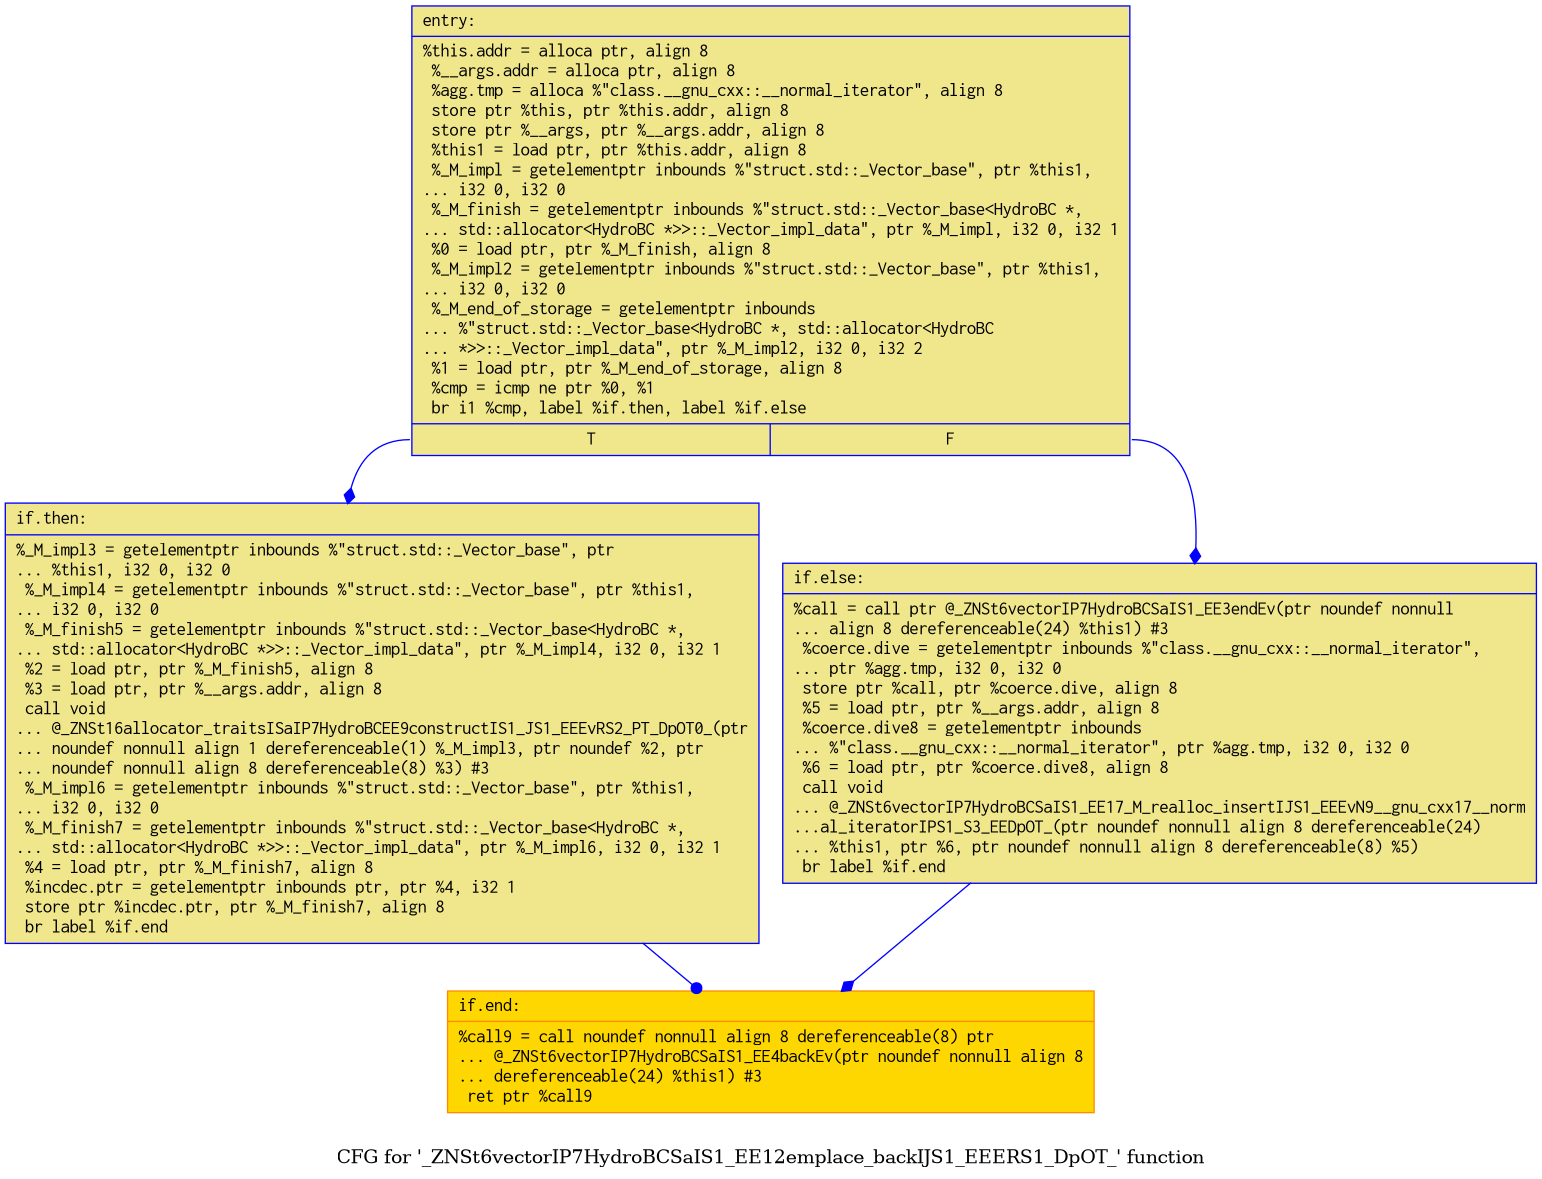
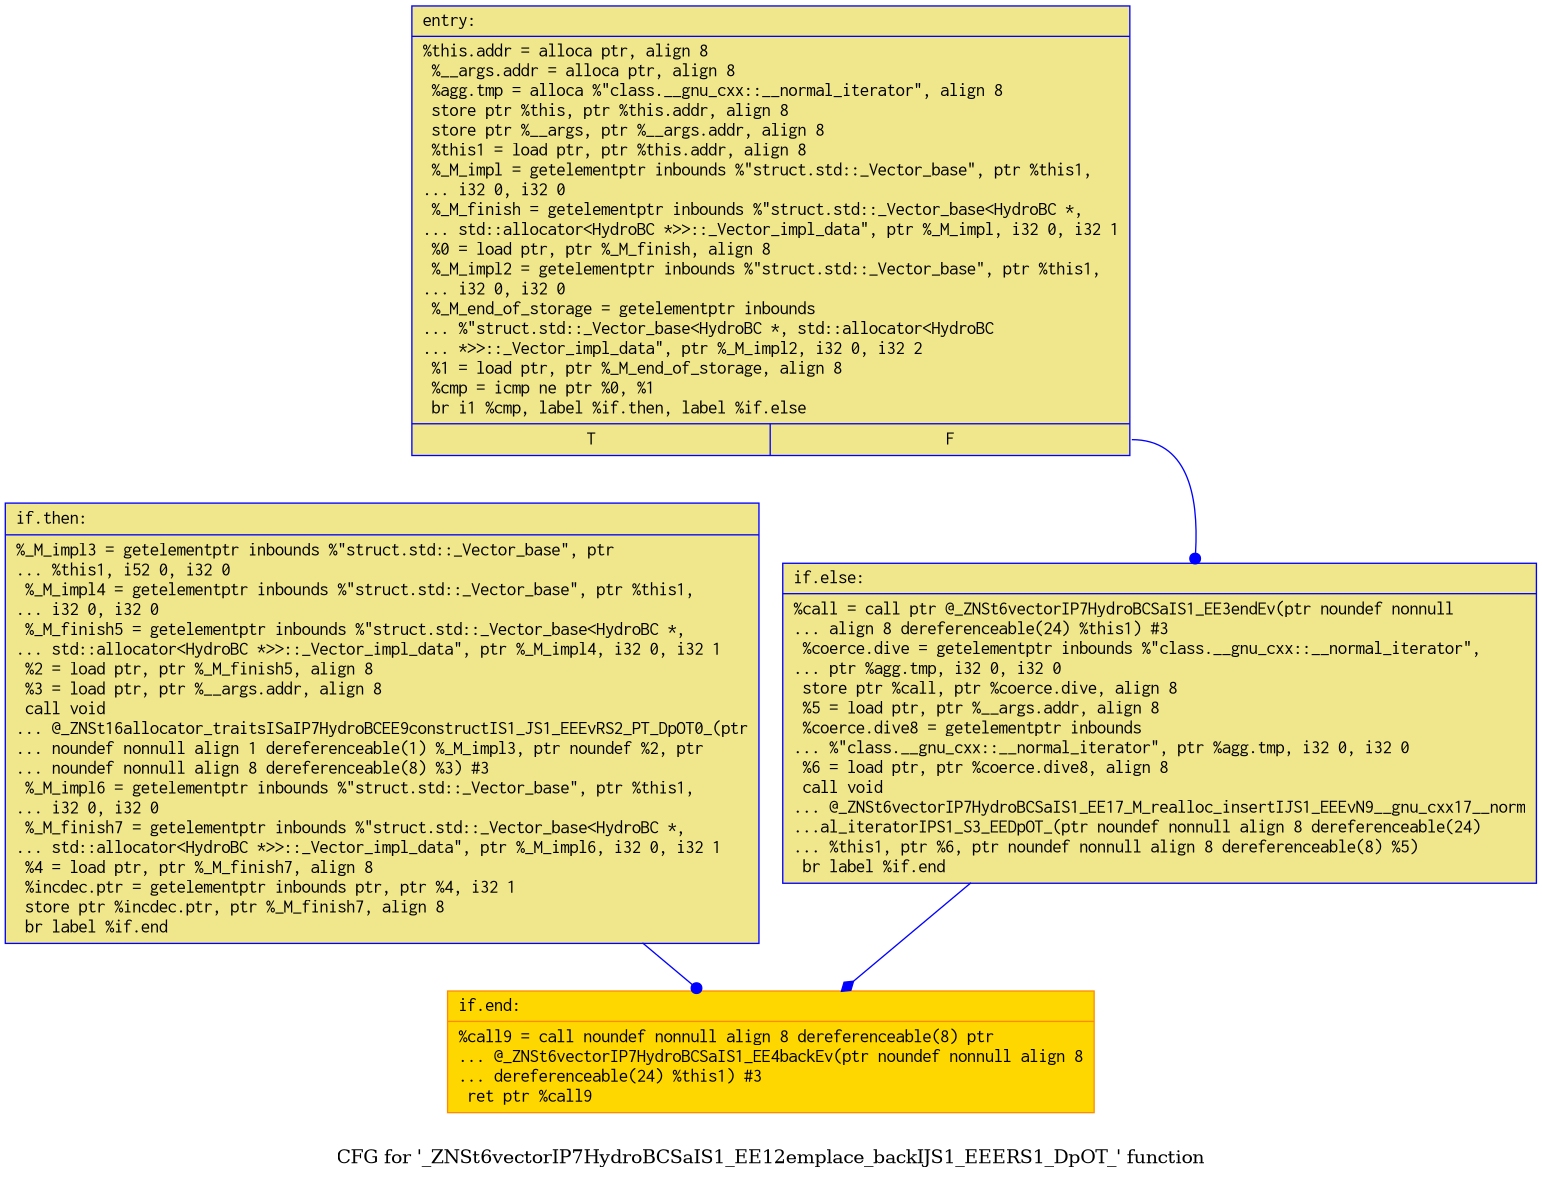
  digraph {
    label="CFG for '_ZNSt6vectorIP7HydroBCSaIS1_EE12emplace_backIJS1_EEERS1_DpOT_' function"
    node [color=blue fillcolor=khaki fontname=Courier shape=record style=filled]
    edge [arrowhead=diamond color=blue]
    n1 [label="{entry:\l|  %this.addr = alloca ptr, align 8\l  %__args.addr = alloca ptr, align 8\l  %agg.tmp = alloca %\"class.__gnu_cxx::__normal_iterator\", align 8\l  store ptr %this, ptr %this.addr, align 8\l  store ptr %__args, ptr %__args.addr, align 8\l  %this1 = load ptr, ptr %this.addr, align 8\l  %_M_impl = getelementptr inbounds %\"struct.std::_Vector_base\", ptr %this1,\l... i32 0, i32 0\l  %_M_finish = getelementptr inbounds %\"struct.std::_Vector_base\<HydroBC *,\l... std::allocator\<HydroBC *\>\>::_Vector_impl_data\", ptr %_M_impl, i32 0, i32 1\l  %0 = load ptr, ptr %_M_finish, align 8\l  %_M_impl2 = getelementptr inbounds %\"struct.std::_Vector_base\", ptr %this1,\l... i32 0, i32 0\l  %_M_end_of_storage = getelementptr inbounds\l... %\"struct.std::_Vector_base\<HydroBC *, std::allocator\<HydroBC\l... *\>\>::_Vector_impl_data\", ptr %_M_impl2, i32 0, i32 2\l  %1 = load ptr, ptr %_M_end_of_storage, align 8\l  %cmp = icmp ne ptr %0, %1\l  br i1 %cmp, label %if.then, label %if.else\l|{<s0>T|<s1>F}}"]
-   n2 [label="{if.then:\l|  %_M_impl3 = getelementptr inbounds %\"struct.std::_Vector_base\", ptr\l... %this1, i32 0, i32 0\l  %_M_impl4 = getelementptr inbounds %\"struct.std::_Vector_base\", ptr %this1,\l... i32 0, i32 0\l  %_M_finish5 = getelementptr inbounds %\"struct.std::_Vector_base\<HydroBC *,\l... std::allocator\<HydroBC *\>\>::_Vector_impl_data\", ptr %_M_impl4, i32 0, i32 1\l  %2 = load ptr, ptr %_M_finish5, align 8\l  %3 = load ptr, ptr %__args.addr, align 8\l  call void\l... @_ZNSt16allocator_traitsISaIP7HydroBCEE9constructIS1_JS1_EEEvRS2_PT_DpOT0_(ptr\l... noundef nonnull align 1 dereferenceable(1) %_M_impl3, ptr noundef %2, ptr\l... noundef nonnull align 8 dereferenceable(8) %3) #3\l  %_M_impl6 = getelementptr inbounds %\"struct.std::_Vector_base\", ptr %this1,\l... i32 0, i32 0\l  %_M_finish7 = getelementptr inbounds %\"struct.std::_Vector_base\<HydroBC *,\l... std::allocator\<HydroBC *\>\>::_Vector_impl_data\", ptr %_M_impl6, i32 0, i32 1\l  %4 = load ptr, ptr %_M_finish7, align 8\l  %incdec.ptr = getelementptr inbounds ptr, ptr %4, i32 1\l  store ptr %incdec.ptr, ptr %_M_finish7, align 8\l  br label %if.end\l}"]
+   n2 [label="{if.then:\l|  %_M_impl3 = getelementptr inbounds %\"struct.std::_Vector_base\", ptr\l... %this1, i52 0, i32 0\l  %_M_impl4 = getelementptr inbounds %\"struct.std::_Vector_base\", ptr %this1,\l... i32 0, i32 0\l  %_M_finish5 = getelementptr inbounds %\"struct.std::_Vector_base\<HydroBC *,\l... std::allocator\<HydroBC *\>\>::_Vector_impl_data\", ptr %_M_impl4, i32 0, i32 1\l  %2 = load ptr, ptr %_M_finish5, align 8\l  %3 = load ptr, ptr %__args.addr, align 8\l  call void\l... @_ZNSt16allocator_traitsISaIP7HydroBCEE9constructIS1_JS1_EEEvRS2_PT_DpOT0_(ptr\l... noundef nonnull align 1 dereferenceable(1) %_M_impl3, ptr noundef %2, ptr\l... noundef nonnull align 8 dereferenceable(8) %3) #3\l  %_M_impl6 = getelementptr inbounds %\"struct.std::_Vector_base\", ptr %this1,\l... i32 0, i32 0\l  %_M_finish7 = getelementptr inbounds %\"struct.std::_Vector_base\<HydroBC *,\l... std::allocator\<HydroBC *\>\>::_Vector_impl_data\", ptr %_M_impl6, i32 0, i32 1\l  %4 = load ptr, ptr %_M_finish7, align 8\l  %incdec.ptr = getelementptr inbounds ptr, ptr %4, i32 1\l  store ptr %incdec.ptr, ptr %_M_finish7, align 8\l  br label %if.end\l}"]
    n3 [label="{if.else:\l|  %call = call ptr @_ZNSt6vectorIP7HydroBCSaIS1_EE3endEv(ptr noundef nonnull\l... align 8 dereferenceable(24) %this1) #3\l  %coerce.dive = getelementptr inbounds %\"class.__gnu_cxx::__normal_iterator\",\l... ptr %agg.tmp, i32 0, i32 0\l  store ptr %call, ptr %coerce.dive, align 8\l  %5 = load ptr, ptr %__args.addr, align 8\l  %coerce.dive8 = getelementptr inbounds\l... %\"class.__gnu_cxx::__normal_iterator\", ptr %agg.tmp, i32 0, i32 0\l  %6 = load ptr, ptr %coerce.dive8, align 8\l  call void\l... @_ZNSt6vectorIP7HydroBCSaIS1_EE17_M_realloc_insertIJS1_EEEvN9__gnu_cxx17__norm\l...al_iteratorIPS1_S3_EEDpOT_(ptr noundef nonnull align 8 dereferenceable(24)\l... %this1, ptr %6, ptr noundef nonnull align 8 dereferenceable(8) %5)\l  br label %if.end\l}"]
    n4 [color=darkorange fillcolor=gold label="{if.end:\l|  %call9 = call noundef nonnull align 8 dereferenceable(8) ptr\l... @_ZNSt6vectorIP7HydroBCSaIS1_EE4backEv(ptr noundef nonnull align 8\l... dereferenceable(24) %this1) #3\l  ret ptr %call9\l}"]
-   n1 -> n2 [tailport=s0]
-   n1 -> n3 [tailport=s1]
+   n1 -> n3 [arrowhead=dot tailport=s1]
    n2 -> n4 [arrowhead=dot]
    n3 -> n4
  }
